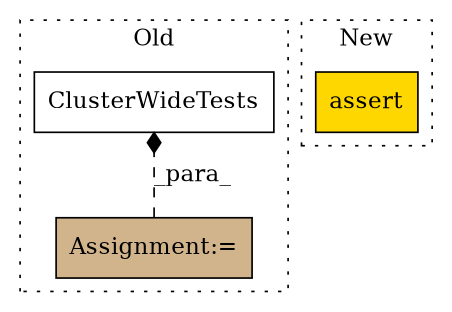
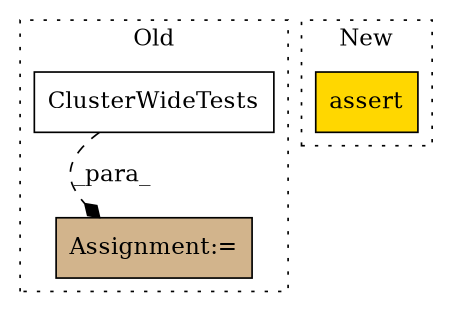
  digraph {
    node [shape=box style=filled]
    n1 [a=32 l=18 label=ClusterWideTests s=645 fillcolor=white]
    n2 [a=7 l=1 label="Assignment:=" s=644 fillcolor=tan]
    n3 [a=6 l=7 label=assert s=1753 fillcolor=gold]
    subgraph cluster_1 {
      label=Old
      style=dotted
      n1
      n2
    }
    subgraph cluster_2 {
      label=New
      style=dotted
      n3
    }
-   n2 -> n1 [label=_para_ style=dashed arrowhead=diamond]
+   n1 -> n2 [label=_para_ style=dashed arrowhead=diamond]
  }
